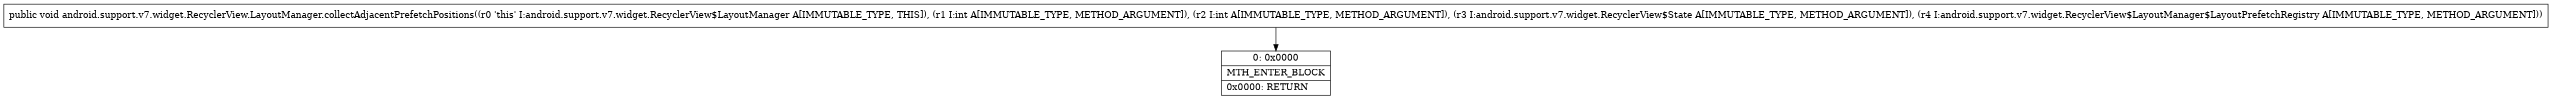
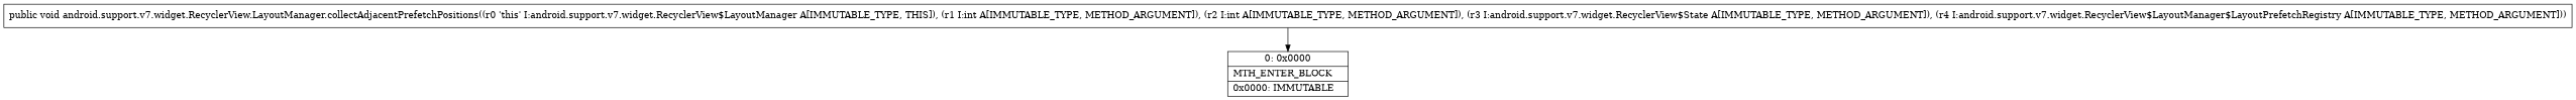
  digraph {
    node [shape=record]
-   n1 [label="{0\:\ 0x0000|MTH_ENTER_BLOCK\l|0x0000: RETURN   \l}"]
+   n1 [label="{0\:\ 0x0000|MTH_ENTER_BLOCK\l|0x0000: IMMUTABLE   \l}"]
    n2 [label="{public void android.support.v7.widget.RecyclerView.LayoutManager.collectAdjacentPrefetchPositions((r0 'this' I:android.support.v7.widget.RecyclerView$LayoutManager A[IMMUTABLE_TYPE, THIS]), (r1 I:int A[IMMUTABLE_TYPE, METHOD_ARGUMENT]), (r2 I:int A[IMMUTABLE_TYPE, METHOD_ARGUMENT]), (r3 I:android.support.v7.widget.RecyclerView$State A[IMMUTABLE_TYPE, METHOD_ARGUMENT]), (r4 I:android.support.v7.widget.RecyclerView$LayoutManager$LayoutPrefetchRegistry A[IMMUTABLE_TYPE, METHOD_ARGUMENT])) }"]
    n2 -> n1
  }
